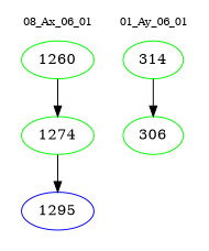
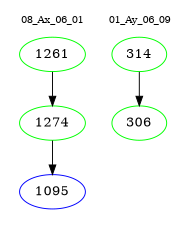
  digraph {
    node [color=green]
    edge [color=black]
-   n1 [label=1260]
+   n1 [label=1261]
    n2 [label=1274]
-   n3 [color=blue label=1295]
+   n3 [color=blue label=1095]
    n4 [label=314]
    n5 [label=306]
    subgraph cluster_1 {
      color=white
      fontsize=10
      label="08_Ax_06_01"
      n1
      n2
      n3
    }
    subgraph cluster_2 {
      color=white
      fontsize=10
-     label="01_Ay_06_01"
+     label="01_Ay_06_09"
      n4
      n5
    }
    n1 -> n2
    n2 -> n3
    n4 -> n5
  }
